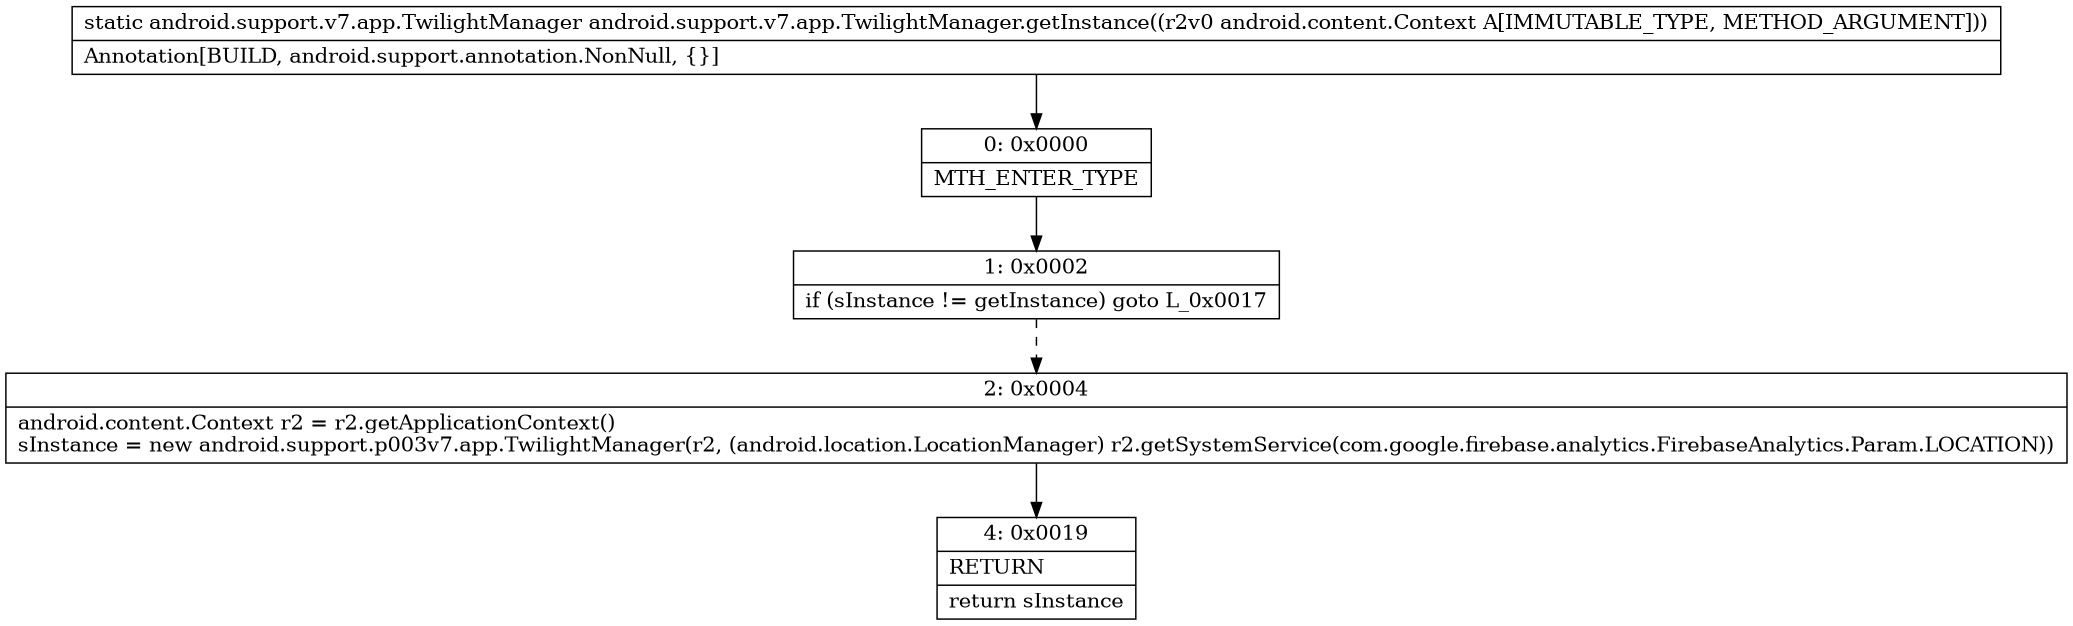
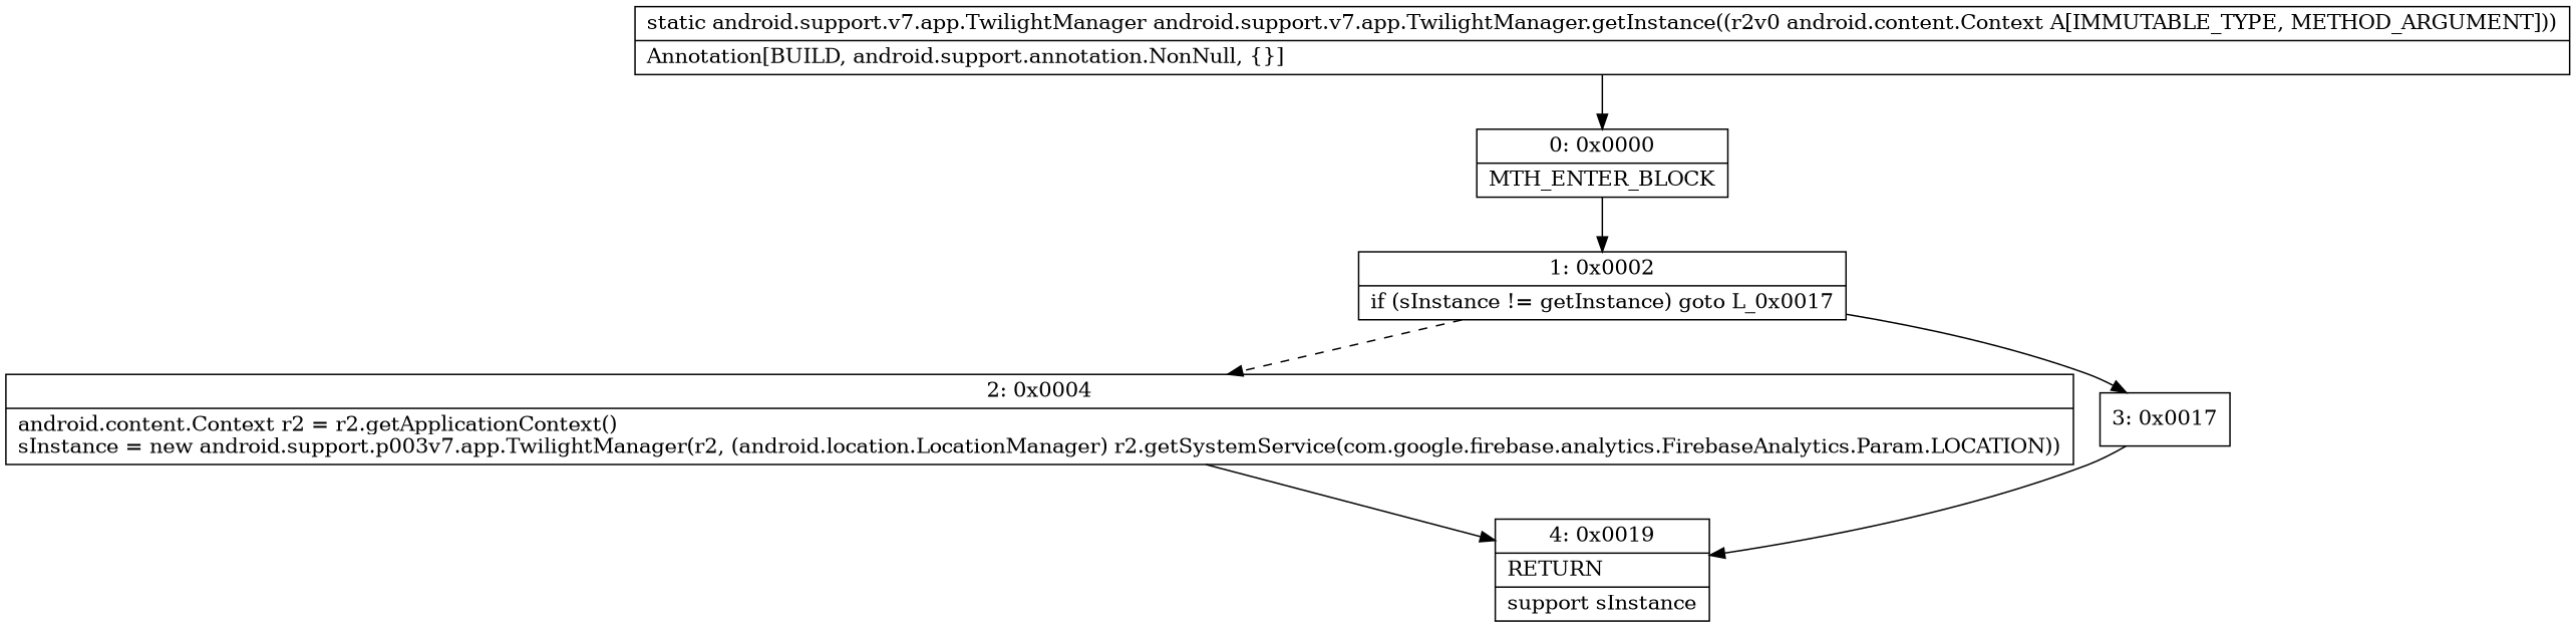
  digraph {
    node [shape=record]
-   n1 [label="{0\:\ 0x0000|MTH_ENTER_TYPE\l}"]
+   n1 [label="{0\:\ 0x0000|MTH_ENTER_BLOCK\l}"]
    n2 [label="{1\:\ 0x0002|if (sInstance != getInstance) goto L_0x0017\l}"]
    n3 [label="{2\:\ 0x0004|android.content.Context r2 = r2.getApplicationContext()\lsInstance = new android.support.p003v7.app.TwilightManager(r2, (android.location.LocationManager) r2.getSystemService(com.google.firebase.analytics.FirebaseAnalytics.Param.LOCATION))\l}"]
-   n5 [label="{4\:\ 0x0019|RETURN\l|return sInstance\l}"]
+   n4 [label="{3\:\ 0x0017}"]
+   n5 [label="{4\:\ 0x0019|RETURN\l|support sInstance\l}"]
    n6 [label="{static android.support.v7.app.TwilightManager android.support.v7.app.TwilightManager.getInstance((r2v0 android.content.Context A[IMMUTABLE_TYPE, METHOD_ARGUMENT]))  | Annotation[BUILD, android.support.annotation.NonNull, \{\}]\l}"]
    n1 -> n2
    n2 -> n3 [style=dashed]
+   n2 -> n4
    n3 -> n5
+   n4 -> n5
    n6 -> n1
  }
